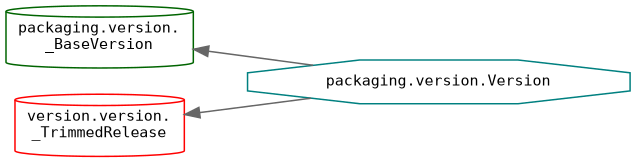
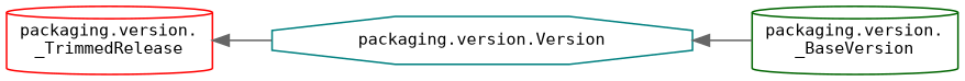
  digraph {
    fontname="DejaVu Sans Mono"
    rankdir=LR
    node [fillcolor=white fontname="DejaVu Sans Mono" fontsize=10 shape=cylinder style=filled]
    edge [color=gray40 dir=back fontname="DejaVu Sans Mono" fontsize=10 labelfontname=Helvetica labelfontsize=10 style=solid]
    n1 [color=darkgreen height=0.2 label="packaging.version.\l_BaseVersion" width=0.4]
    n2 [color=teal height=0.2 label="packaging.version.Version" shape=octagon width=0.4]
-   n3 [color=red height=0.2 label="version.version.\l_TrimmedRelease" width=0.4]
-   n1 -> n2
+   n3 [color=red height=0.2 label="packaging.version.\l_TrimmedRelease" width=0.4]
+   n2 -> n1
    n3 -> n2
  }
